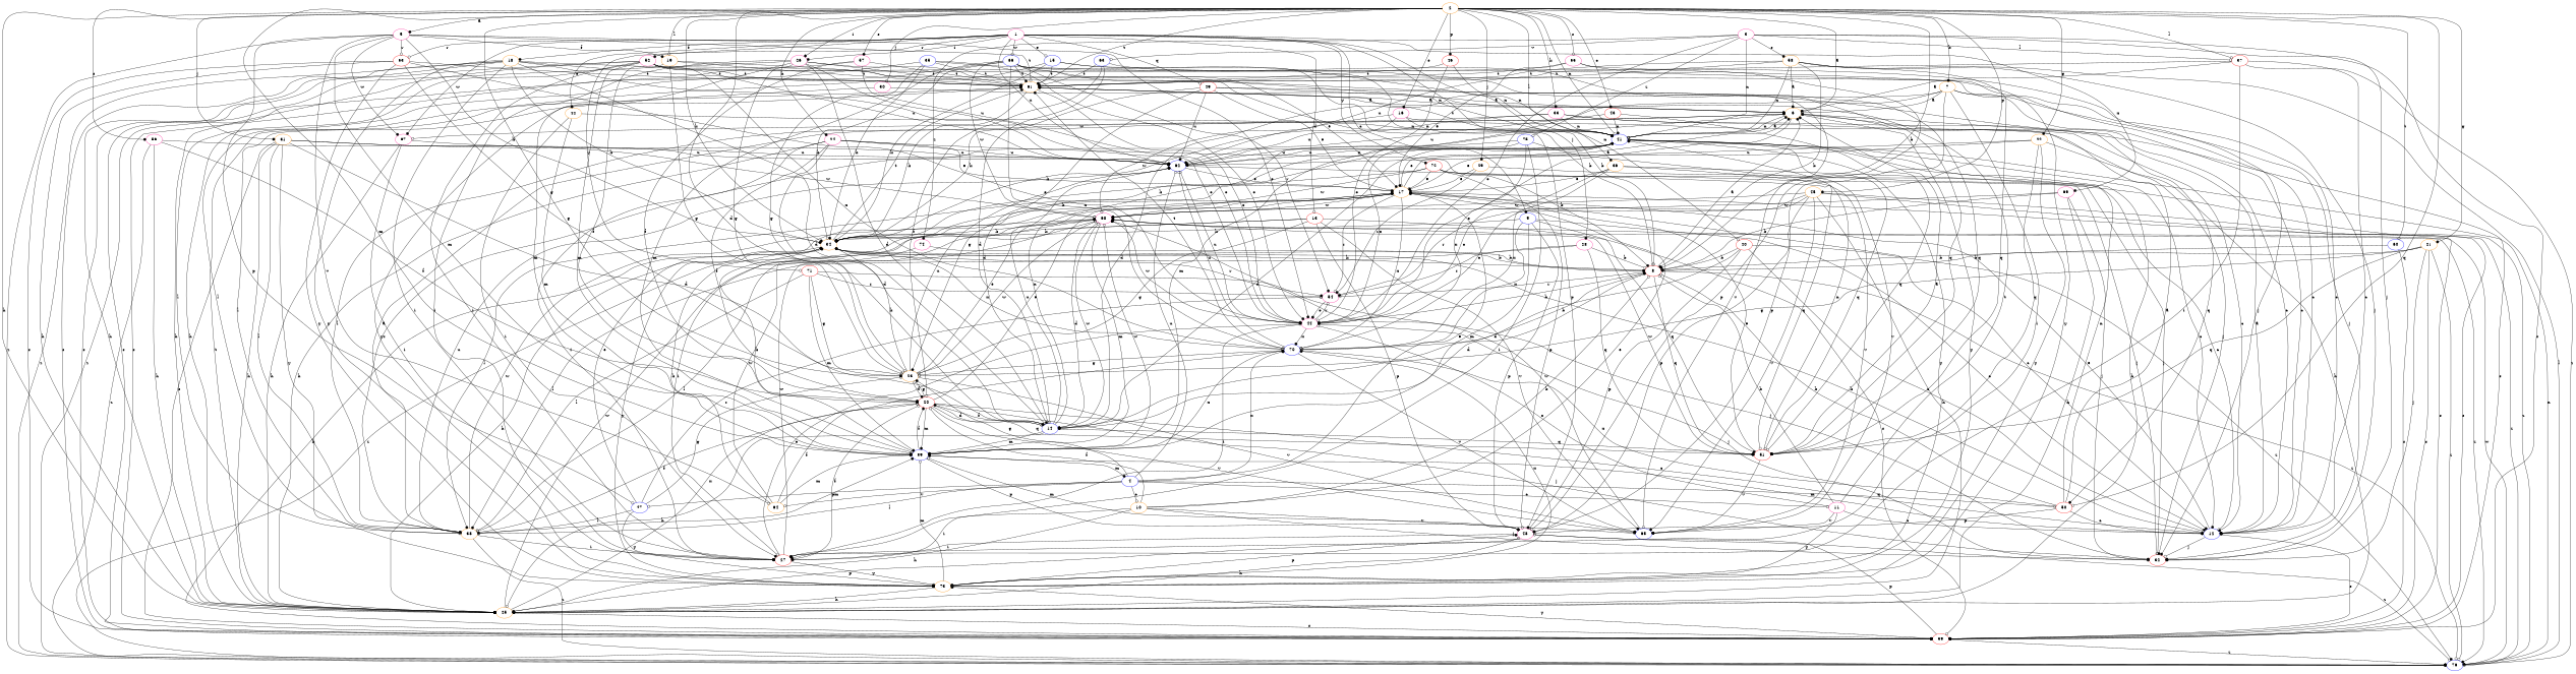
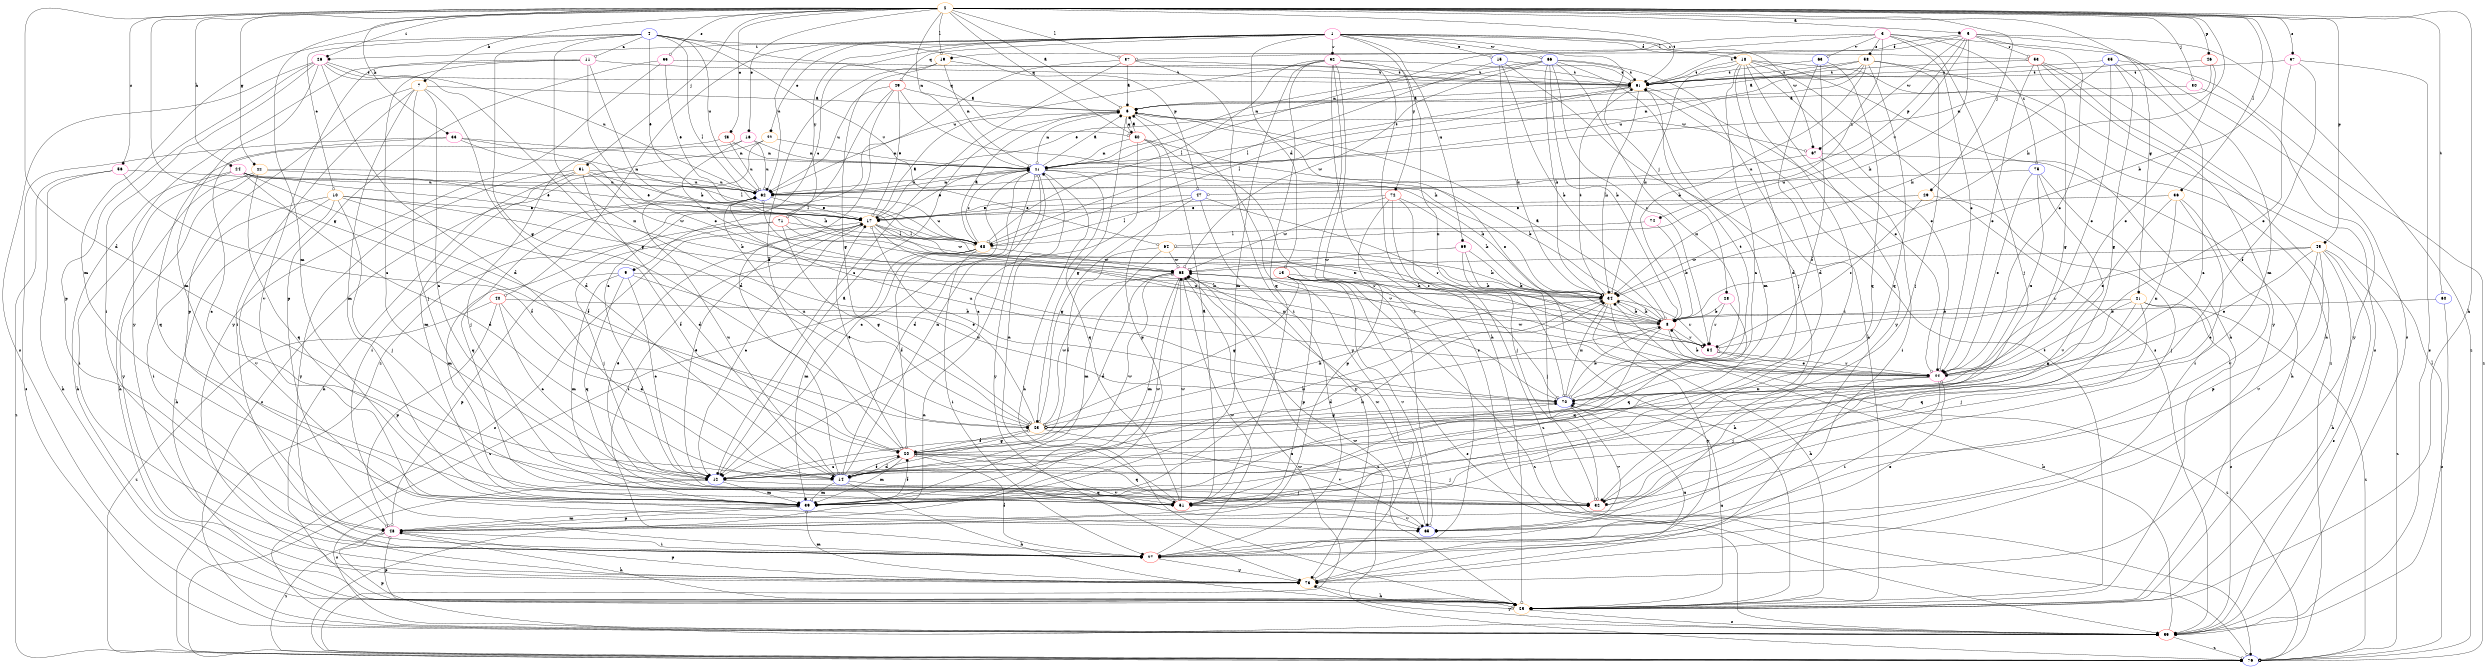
  strict digraph {
    node [color=darkorange]
    edge [arrowhead=odot]
    5 [color=deeppink]
    2
    6
    7
    8 [color=red]
    30 [color=deeppink]
    37 [color=red]
    41 [color=blue]
    50 [color=red]
    61
    21
    24 [color=deeppink]
    34
    60 [color=blue]
    33 [color=deeppink]
    36
    14 [color=blue]
    26 [color=deeppink]
    31
    16 [color=deeppink]
    22
    23
    29
    55 [color=deeppink]
    39 [color=blue]
    56 [color=deeppink]
    57 [color=deeppink]
    25
    45
    43 [color=red]
    46 [color=red]
    19
    44 [color=deeppink]
    47 [color=blue]
    64
    53 [color=red]
    67 [color=deeppink]
    76 [color=blue]
    73
    12 [color=blue]
    27 [color=red]
    48 [color=deeppink]
    32 [color=red]
    51 [color=red]
    54 [color=deeppink]
    17
    62 [color=blue]
    70 [color=blue]
    38
    59 [color=red]
    20 [color=red]
    35 [color=blue]
    65 [color=blue]
    68 [color=deeppink]
    49 [color=red]
    58
    10
    11 [color=deeppink]
    15 [color=blue]
    28 [color=deeppink]
    40 [color=red]
    66 [color=blue]
    69 [color=deeppink]
    74 [color=deeppink]
    1 [color=deeppink]
    9 [color=blue]
    18
    13 [color=red]
    72 [color=red]
    71 [color=red]
    52 [color=deeppink]
    42
    4 [color=blue]
    63 [color=blue]
    75 [color=blue]
    3 [color=deeppink]
    5 -> 61 [label=t]
    5 -> 34 [arrowhead=dot label=k]
    5 -> 39 [arrowhead=dot label=m]
    5 -> 19 [arrowhead=dot label=f]
    5 -> 44 [arrowhead=dot label=o]
    5 -> 47 [label=p]
    5 -> 64 [label=v]
    5 -> 53 [label=r]
    5 -> 67 [arrowhead=dot label=w]
    5 -> 76 [label=z]
    2 -> 5 [arrowhead=dot label=a]
    2 -> 6 [label=a]
    2 -> 7 [arrowhead=dot label=b]
    2 -> 8 [arrowhead=dot label=b]
    2 -> 30 [label=j]
    2 -> 37 [label=l]
    2 -> 41 [label=n]
    2 -> 50 [label=q]
    2 -> 61 [arrowhead=dot label=t]
    2 -> 21 [arrowhead=dot label=g]
    2 -> 24 [arrowhead=dot label=h]
    2 -> 34 [arrowhead=dot label=k]
    2 -> 60 [label=t]
    2 -> 33 [arrowhead=dot label=k]
    2 -> 36 [arrowhead=dot label=l]
    2 -> 14 [arrowhead=dot label=d]
    2 -> 26 [arrowhead=dot label=i]
    2 -> 31 [arrowhead=dot label=j]
    2 -> 16 [arrowhead=dot label=e]
    2 -> 22 [arrowhead=dot label=g]
    2 -> 23 [arrowhead=dot label=g]
    2 -> 29 [arrowhead=dot label=j]
    2 -> 55 [label=s]
    2 -> 39 [label=m]
    2 -> 56 [arrowhead=dot label=s]
    2 -> 57 [arrowhead=dot label=s]
    2 -> 25 [arrowhead=dot label=h]
    2 -> 45 [arrowhead=dot label=p]
    2 -> 43 [arrowhead=dot label=o]
    2 -> 46 [arrowhead=dot label=p]
    2 -> 19 [label=l]
    6 -> 41 [label=n]
    6 -> 50 [arrowhead=dot label=q]
    6 -> 23 [arrowhead=dot label=g]
    6 -> 44 [label=o]
    6 -> 67 [label=w]
    6 -> 73 [label=y]
    7 -> 6 [label=a]
    7 -> 14 [arrowhead=dot label=d]
    7 -> 39 [arrowhead=dot label=m]
    7 -> 12 [label=c]
    7 -> 27 [arrowhead=dot label=i]
    7 -> 48 [arrowhead=dot label=p]
    7 -> 32 [arrowhead=dot label=j]
    8 -> 6 [arrowhead=dot label=a]
    8 -> 34 [arrowhead=dot label=k]
    8 -> 14 [label=d]
    8 -> 76 [label=z]
    8 -> 51 [label=q]
    8 -> 54 [label=r]
    30 -> 6 [arrowhead=dot label=a]
    30 -> 73 [arrowhead=dot label=y]
    37 -> 6 [arrowhead=dot label=a]
    37 -> 61 [label=t]
    37 -> 76 [label=z]
    37 -> 12 [arrowhead=dot label=c]
    37 -> 27 [label=i]
    41 -> 6 [arrowhead=dot label=a]
    41 -> 61 [label=t]
    41 -> 34 [label=k]
    41 -> 14 [label=d]
    41 -> 25 [label=h]
    41 -> 73 [arrowhead=dot label=y]
    41 -> 12 [arrowhead=dot label=c]
    41 -> 51 [label=q]
    41 -> 17 [label=e]
    41 -> 62 [label=u]
    50 -> 6 [arrowhead=dot label=a]
    50 -> 8 [label=b]
    50 -> 41 [label=n]
    50 -> 12 [arrowhead=dot label=c]
    50 -> 48 [label=p]
    50 -> 70 [label=x]
    61 -> 6 [arrowhead=dot label=a]
    61 -> 34 [arrowhead=dot label=k]
    61 -> 44 [label=o]
    61 -> 38 [arrowhead=dot label=l]
    21 -> 8 [arrowhead=dot label=b]
    21 -> 23 [label=g]
    21 -> 76 [label=z]
    21 -> 32 [arrowhead=dot label=j]
    21 -> 51 [arrowhead=dot label=q]
    21 -> 59 [label=s]
    24 -> 8 [arrowhead=dot label=b]
    24 -> 14 [label=d]
    24 -> 25 [arrowhead=dot label=h]
    24 -> 27 [label=i]
    24 -> 17 [label=e]
    24 -> 62 [label=u]
    24 -> 20 [arrowhead=dot label=f]
    34 -> 8 [arrowhead=dot label=b]
    34 -> 61 [arrowhead=dot label=t]
    34 -> 25 [label=h]
    34 -> 73 [arrowhead=dot label=y]
    34 -> 54 [arrowhead=dot label=r]
    34 -> 70 [label=x]
    60 -> 8 [arrowhead=dot label=b]
    60 -> 59 [label=s]
    33 -> 41 [label=n]
    33 -> 34 [arrowhead=dot label=k]
    33 -> 12 [arrowhead=dot label=c]
    33 -> 38 [label=l]
    33 -> 59 [arrowhead=dot label=s]
    36 -> 44 [label=o]
    36 -> 12 [label=c]
    36 -> 17 [label=e]
    36 -> 70 [label=x]
    36 -> 65 [arrowhead=dot label=v]
    14 -> 41 [label=n]
    14 -> 39 [label=m]
    14 -> 25 [label=h]
    14 -> 51 [arrowhead=dot label=q]
    14 -> 62 [arrowhead=dot label=u]
    14 -> 20 [arrowhead=dot label=f]
    14 -> 68 [label=w]
    26 -> 61 [arrowhead=dot label=t]
    26 -> 14 [arrowhead=dot label=d]
    26 -> 23 [label=g]
    26 -> 39 [label=m]
    26 -> 27 [label=i]
    26 -> 48 [arrowhead=dot label=p]
    26 -> 62 [label=u]
    26 -> 59 [label=s]
    31 -> 14 [label=d]
    31 -> 25 [arrowhead=dot label=h]
    31 -> 73 [arrowhead=dot label=y]
    31 -> 62 [label=u]
    31 -> 38 [label=l]
    31 -> 59 [arrowhead=dot label=s]
    31 -> 68 [label=w]
    16 -> 41 [label=n]
    16 -> 32 [arrowhead=dot label=j]
    16 -> 62 [label=u]
    16 -> 68 [label=w]
    22 -> 25 [arrowhead=dot label=h]
    22 -> 73 [label=y]
    22 -> 51 [arrowhead=dot label=q]
    22 -> 17 [arrowhead=dot label=e]
    22 -> 62 [arrowhead=dot label=u]
    23 -> 34 [label=k]
    23 -> 17 [label=e]
    23 -> 62 [arrowhead=dot label=u]
    23 -> 20 [arrowhead=dot label=f]
    23 -> 65 [arrowhead=dot label=v]
    23 -> 68 [label=w]
    29 -> 32 [label=j]
    29 -> 54 [arrowhead=dot label=r]
    29 -> 17 [arrowhead=dot label=e]
    55 -> 61 [label=t]
    55 -> 73 [label=y]
    55 -> 48 [label=p]
    55 -> 17 [arrowhead=dot label=e]
    39 -> 34 [arrowhead=dot label=k]
    39 -> 48 [label=p]
    39 -> 70 [arrowhead=dot label=x]
    39 -> 20 [arrowhead=dot label=f]
    39 -> 68 [label=w]
    56 -> 25 [label=h]
    56 -> 76 [arrowhead=dot label=z]
    56 -> 62 [arrowhead=dot label=u]
    56 -> 20 [arrowhead=dot label=f]
    57 -> 61 [arrowhead=dot label=t]
    57 -> 44 [label=o]
    57 -> 59 [label=s]
    57 -> 20 [label=f]
    25 -> 61 [arrowhead=dot label=t]
    25 -> 48 [label=p]
    25 -> 70 [arrowhead=dot label=x]
    25 -> 59 [arrowhead=dot label=s]
    25 -> 68 [arrowhead=dot label=w]
    45 -> 25 [label=h]
    45 -> 44 [arrowhead=dot label=o]
    45 -> 76 [label=z]
    45 -> 48 [label=p]
    45 -> 54 [label=r]
    45 -> 59 [arrowhead=dot label=s]
    45 -> 65 [arrowhead=dot label=v]
    45 -> 68 [label=w]
    43 -> 41 [arrowhead=dot label=n]
    43 -> 51 [label=q]
    43 -> 62 [label=u]
    46 -> 41 [label=n]
    46 -> 61 [label=t]
    46 -> 44 [label=o]
    19 -> 41 [label=n]
    19 -> 61 [label=t]
    19 -> 23 [label=g]
    19 -> 20 [label=f]
    44 -> 8 [arrowhead=dot label=b]
    44 -> 27 [arrowhead=dot label=i]
    44 -> 32 [label=j]
    44 -> 54 [label=r]
    44 -> 62 [label=u]
    44 -> 70 [arrowhead=dot label=x]
    44 -> 68 [arrowhead=dot label=w]
    47 -> 23 [label=g]
    47 -> 73 [arrowhead=dot label=y]
    47 -> 54 [label=r]
    47 -> 17 [arrowhead=dot label=e]
    47 -> 38 [arrowhead=dot label=l]
    64 -> 34 [arrowhead=dot label=k]
    64 -> 39 [label=m]
    64 -> 20 [label=f]
    64 -> 68 [label=w]
    53 -> 61 [label=t]
    53 -> 23 [label=g]
    53 -> 25 [arrowhead=dot label=h]
    53 -> 44 [arrowhead=dot label=o]
    53 -> 73 [label=y]
    53 -> 59 [label=s]
    67 -> 25 [arrowhead=dot label=h]
    67 -> 27 [label=i]
    67 -> 62 [label=u]
    76 -> 41 [label=n]
    76 -> 68 [arrowhead=dot label=w]
    73 -> 39 [label=m]
    73 -> 25 [label=h]
    73 -> 48 [arrowhead=dot label=p]
    73 -> 70 [arrowhead=dot label=x]
    12 -> 6 [label=a]
    12 -> 34 [arrowhead=dot label=k]
    12 -> 39 [arrowhead=dot label=m]
    12 -> 32 [label=j]
    12 -> 17 [label=e]
    12 -> 59 [label=s]
    27 -> 44 [label=o]
    27 -> 73 [label=y]
    27 -> 20 [label=f]
    27 -> 68 [label=w]
    48 -> 39 [label=m]
    48 -> 25 [label=h]
    48 -> 76 [label=z]
    48 -> 27 [label=i]
    51 -> 6 [arrowhead=dot label=a]
    51 -> 41 [arrowhead=dot label=n]
    51 -> 17 [arrowhead=dot label=e]
    51 -> 65 [label=v]
    51 -> 68 [arrowhead=dot label=w]
    54 -> 44 [arrowhead=dot label=o]
    17 -> 6 [arrowhead=dot label=a]
    17 -> 12 [arrowhead=dot label=c]
    17 -> 27 [label=i]
    17 -> 54 [label=r]
    17 -> 70 [label=x]
    17 -> 38 [arrowhead=dot label=l]
    17 -> 59 [arrowhead=dot label=s]
    17 -> 68 [arrowhead=dot label=w]
    62 -> 41 [label=n]
    62 -> 51 [label=q]
    62 -> 17 [arrowhead=dot label=e]
    70 -> 8 [arrowhead=dot label=b]
    70 -> 61 [arrowhead=dot label=t]
    70 -> 23 [label=g]
    70 -> 62 [label=u]
    70 -> 65 [arrowhead=dot label=v]
    38 -> 6 [arrowhead=dot label=a]
    38 -> 41 [arrowhead=dot label=r]
    38 -> 39 [arrowhead=dot label=m]
    38 -> 76 [arrowhead=dot label=z]
    38 -> 27 [arrowhead=dot label=i]
    38 -> 62 [label=u]
    38 -> 20 [label=f]
    38 -> 68 [arrowhead=dot label=w]
    59 -> 34 [arrowhead=dot label=k]
    59 -> 76 [label=z]
    59 -> 73 [arrowhead=dot label=y]
    59 -> 48 [label=p]
    20 -> 14 [label=d]
    20 -> 23 [label=g]
    20 -> 39 [arrowhead=dot label=m]
    20 -> 12 [label=c]
    20 -> 32 [arrowhead=dot label=j]
    20 -> 51 [arrowhead=dot label=q]
    20 -> 17 [arrowhead=dot label=e]
    20 -> 65 [arrowhead=dot label=v]
    35 -> 61 [label=t]
    35 -> 34 [arrowhead=dot label=k]
    35 -> 23 [label=g]
    35 -> 44 [arrowhead=dot label=o]
    35 -> 76 [label=z]
    35 -> 12 [arrowhead=dot label=c]
    65 -> 68 [arrowhead=dot label=w]
    68 -> 34 [label=k]
    68 -> 14 [arrowhead=dot label=d]
    68 -> 39 [arrowhead=dot label=m]
    68 -> 76 [arrowhead=dot label=z]
    49 -> 6 [label=a]
    49 -> 34 [label=k]
    49 -> 14 [label=d]
    49 -> 12 [arrowhead=dot label=c]
    49 -> 17 [label=e]
    49 -> 62 [arrowhead=dot label=u]
    58 -> 6 [arrowhead=dot label=a]
    58 -> 8 [arrowhead=dot label=b]
    58 -> 41 [label=n]
    58 -> 61 [label=t]
    58 -> 76 [label=l]
    58 -> 32 [label=j]
    58 -> 51 [arrowhead=dot label=q]
    58 -> 62 [arrowhead=dot label=u]
    10 -> 8 [label=b]
    10 -> 25 [arrowhead=dot label=h]
    10 -> 27 [arrowhead=dot label=i]
    10 -> 32 [label=j]
    10 -> 17 [label=e]
    10 -> 20 [label=f]
    10 -> 65 [label=v]
    11 -> 8 [label=b]
    11 -> 61 [arrowhead=dot label=t]
    11 -> 44 [label=o]
    11 -> 73 [label=y]
    11 -> 12 [arrowhead=dot label=c]
    11 -> 65 [arrowhead=dot label=v]
    15 -> 8 [label=b]
    15 -> 61 [label=t]
    15 -> 34 [label=k]
    15 -> 32 [arrowhead=dot label=j]
    15 -> 38 [label=l]
    28 -> 8 [label=b]
    28 -> 51 [arrowhead=dot label=q]
    28 -> 54 [arrowhead=dot label=r]
-   28 -> 38 [arrowhead=dot label=l]
    40 -> 8 [label=b]
    40 -> 14 [arrowhead=dot label=d]
    40 -> 76 [arrowhead=dot label=z]
    40 -> 12 [label=c]
    40 -> 48 [label=p]
    66 -> 8 [label=b]
    66 -> 41 [arrowhead=dot label=n]
    66 -> 61 [arrowhead=dot label=t]
    66 -> 34 [label=k]
    66 -> 39 [label=m]
    66 -> 25 [arrowhead=dot label=h]
    66 -> 54 [arrowhead=dot label=r]
    66 -> 17 [arrowhead=dot label=e]
    66 -> 70 [label=x]
    66 -> 68 [label=w]
    69 -> 8 [label=b]
    69 -> 25 [label=h]
    69 -> 32 [label=j]
    69 -> 68 [arrowhead=dot label=w]
    74 -> 8 [arrowhead=dot label=b]
    74 -> 38 [label=l]
    1 -> 26 [arrowhead=dot label=i]
    1 -> 53 [label=r]
    1 -> 67 [arrowhead=dot label=w]
    1 -> 62 [arrowhead=dot label=u]
    1 -> 49 [label=q]
    1 -> 15 [label=e]
    1 -> 28 [arrowhead=dot label=j]
    1 -> 40 [label=n]
    1 -> 66 [label=w]
    1 -> 69 [arrowhead=dot label=x]
    1 -> 9 [arrowhead=dot label=c]
    1 -> 18 [arrowhead=dot label=f]
    1 -> 13 [label=d]
    1 -> 72 [arrowhead=dot label=y]
    1 -> 71 [label=y]
    1 -> 52 [arrowhead=dot label=r]
    1 -> 42 [arrowhead=dot label=o]
    9 -> 34 [arrowhead=dot label=k]
    9 -> 39 [arrowhead=dot label=m]
    9 -> 12 [arrowhead=dot label=c]
    9 -> 48 [label=p]
    9 -> 51 [arrowhead=dot label=q]
    9 -> 70 [label=x]
    18 -> 61 [arrowhead=dot label=t]
    18 -> 34 [label=k]
    18 -> 14 [label=d]
    18 -> 25 [label=h]
    18 -> 44 [arrowhead=dot label=o]
    18 -> 76 [label=z]
    18 -> 73 [arrowhead=dot label=y]
    18 -> 12 [arrowhead=dot label=c]
    18 -> 27 [arrowhead=dot label=i]
    18 -> 59 [arrowhead=dot label=s]
    13 -> 34 [label=k]
    13 -> 23 [label=g]
    13 -> 76 [label=z]
    13 -> 48 [arrowhead=dot label=p]
    13 -> 59 [label=s]
    13 -> 65 [arrowhead=dot label=v]
    72 -> 34 [label=k]
    72 -> 76 [arrowhead=dot label=z]
    72 -> 48 [label=p]
    72 -> 32 [label=j]
    72 -> 17 [label=e]
    72 -> 68 [label=w]
    71 -> 23 [label=g]
    71 -> 39 [arrowhead=dot label=m]
    71 -> 32 [label=j]
    71 -> 54 [label=r]
    71 -> 38 [label=l]
    52 -> 61 [arrowhead=dot label=t]
    52 -> 39 [label=m]
    52 -> 25 [label=h]
    52 -> 27 [label=i]
    52 -> 51 [arrowhead=dot label=q]
    52 -> 62 [arrowhead=dot label=u]
    52 -> 70 [label=x]
    52 -> 38 [label=l]
    52 -> 59 [arrowhead=dot label=s]
    52 -> 65 [label=v]
    42 -> 41 [label=n]
    42 -> 39 [arrowhead=dot label=m]
    42 -> 27 [arrowhead=dot label=i]
    4 -> 50 [label=q]
    4 -> 23 [arrowhead=dot label=g]
-   39 -> 4 [arrowhead=dot label=m]
+   4 -> 39 [arrowhead=dot label=m]
    4 -> 47 [label=p]
    4 -> 64 [label=v]
    4 -> 17 [arrowhead=dot label=e]
    4 -> 62 [label=u]
    4 -> 70 [arrowhead=dot label=x]
    4 -> 38 [label=l]
    4 -> 10 [label=c]
    4 -> 11 [label=c]
    63 -> 61 [arrowhead=dot label=t]
    63 -> 14 [label=d]
    63 -> 51 [arrowhead=dot label=q]
    63 -> 20 [label=f]
    75 -> 44 [label=o]
    75 -> 27 [arrowhead=dot label=i]
    75 -> 62 [arrowhead=dot label=u]
    75 -> 70 [label=x]
    75 -> 65 [arrowhead=dot label=v]
    3 -> 37 [label=l]
    3 -> 41 [label=n]
    3 -> 44 [label=o]
    3 -> 32 [arrowhead=dot label=j]
    3 -> 59 [arrowhead=dot label=s]
    3 -> 58 [arrowhead=dot label=s]
    3 -> 74 [arrowhead=dot label=z]
    3 -> 63 [label=v]
    3 -> 75 [label=z]
  }
